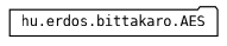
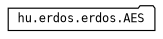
  digraph {
    rankdir=LR
    fontname="DejaVu Sans Mono"
-   n1 [color=black fillcolor=white fontname="DejaVu Sans Mono" fontsize=10 height=0.2 label="hu.erdos.bittakaro.AES" shape=folder style=filled width=0.4]
+   n1 [color=black fillcolor=white fontname="DejaVu Sans Mono" fontsize=10 height=0.2 label="hu.erdos.erdos.AES" shape=folder style=filled width=0.4]
  }
